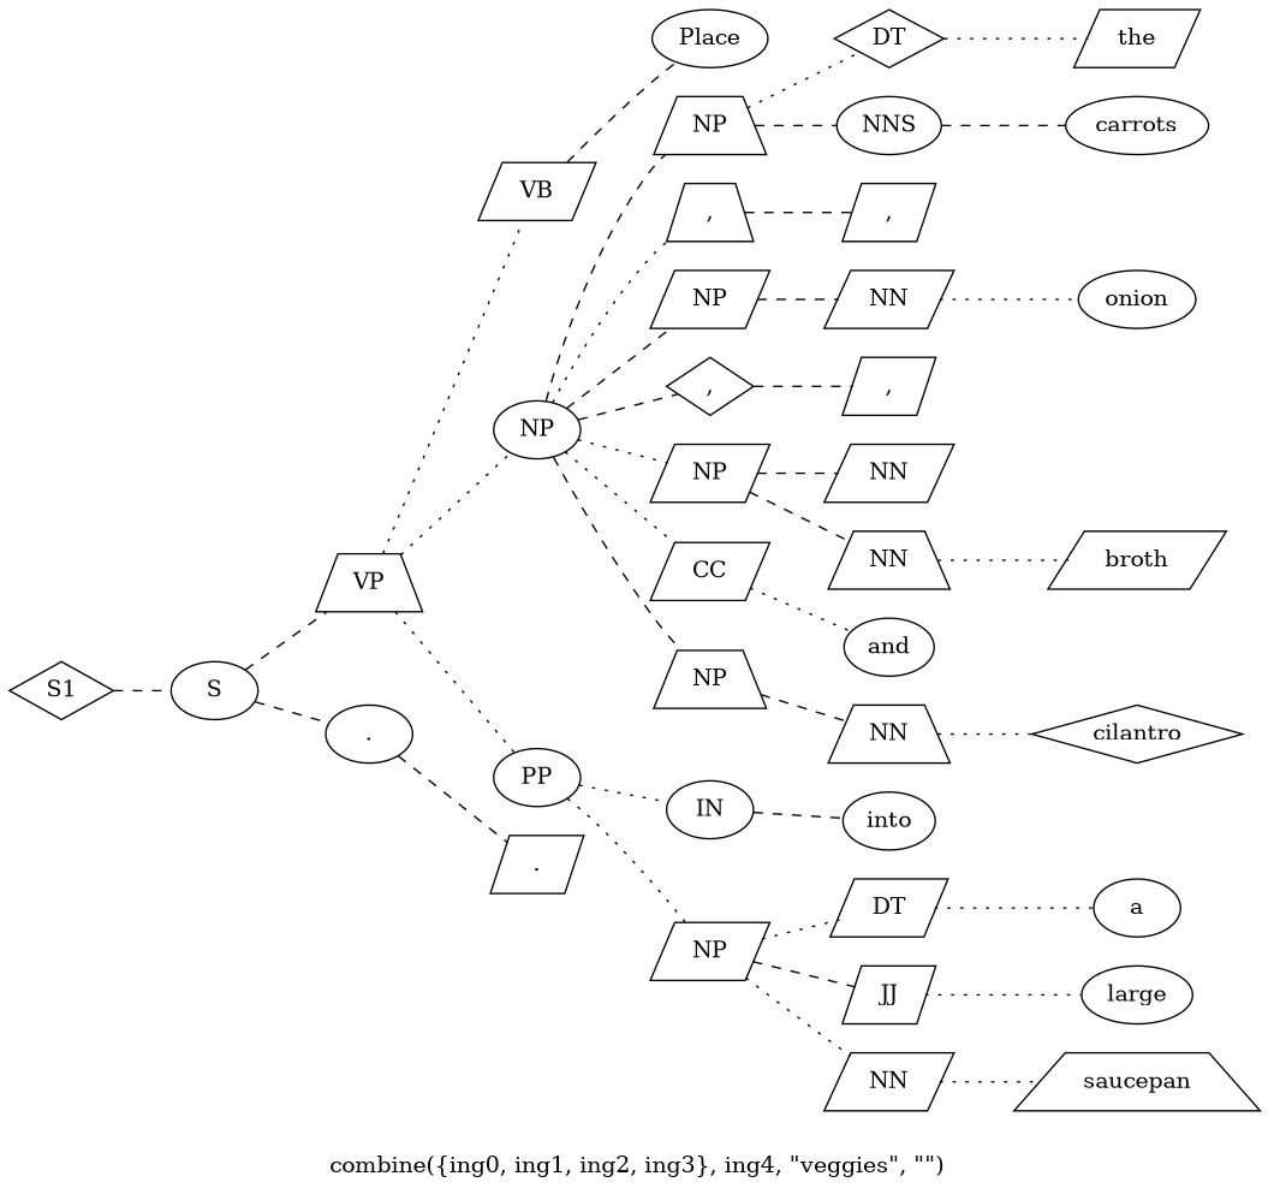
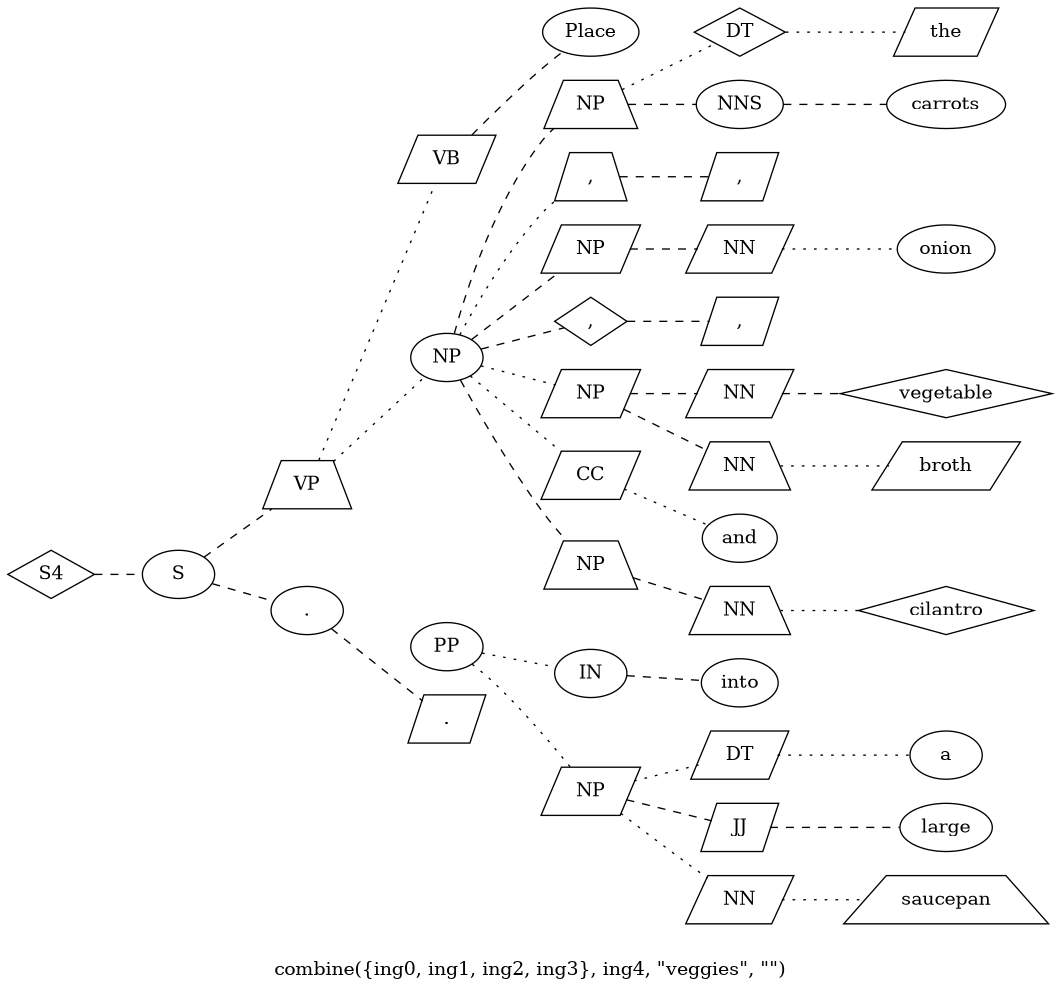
  graph {
    label="combine({ing0, ing1, ing2, ing3}, ing4, \"veggies\", \"\")"
    rankdir=LR
    node [shape=parallelogram]
    edge [style=dashed]
-   n1 [label=S1 shape=diamond]
+   n1 [label=S4 shape=diamond]
    n2 [label=S shape=ellipse]
    n3 [label=VP shape=trapezium]
    n4 [label="." shape=ellipse]
    n5 [label=VB]
    n6 [label=NP shape=ellipse]
    n7 [label=PP shape=ellipse]
    n8 [label="."]
    n9 [label=Place shape=ellipse]
    n10 [label=NP shape=trapezium]
    n11 [label="," shape=trapezium]
    n12 [label=NP]
    n13 [label="," shape=diamond]
    n14 [label=NP]
    n15 [label=CC]
    n16 [label=NP shape=trapezium]
    n17 [label=IN shape=ellipse]
    n18 [label=NP]
    n19 [label=DT shape=diamond]
    n20 [label=NNS shape=ellipse]
    n21 [label=","]
    n22 [label=NN]
    n23 [label=","]
    n24 [label=NN]
    n25 [label=NN shape=trapezium]
    n26 [label=and shape=ellipse]
    n27 [label=NN shape=trapezium]
    n28 [label=the]
    n29 [label=carrots shape=ellipse]
    n30 [label=onion shape=ellipse]
+   n31 [label=vegetable shape=diamond]
    n32 [label=broth]
    n33 [label=cilantro shape=diamond]
    n34 [label=into shape=ellipse]
    n35 [label=DT]
    n36 [label=JJ]
    n37 [label=NN]
    n38 [label=a shape=ellipse]
    n39 [label=large shape=ellipse]
    n40 [label=saucepan shape=trapezium]
    n1 -- n2
    n2 -- n3
    n2 -- n4
    n3 -- n5 [style=dotted]
    n3 -- n6 [style=dotted]
-   n3 -- n7 [style=dotted]
    n4 -- n8
    n5 -- n9
    n6 -- n10
    n6 -- n11 [style=dotted]
    n6 -- n12
    n6 -- n13
    n6 -- n14 [style=dotted]
    n6 -- n15 [style=dotted]
    n6 -- n16
    n7 -- n17 [style=dotted]
    n7 -- n18 [style=dotted]
    n10 -- n19 [style=dotted]
    n10 -- n20
    n11 -- n21
    n12 -- n22
    n13 -- n23
    n14 -- n24
    n14 -- n25
    n15 -- n26 [style=dotted]
    n16 -- n27
    n17 -- n34
    n18 -- n35 [style=dotted]
    n18 -- n36
    n18 -- n37 [style=dotted]
    n19 -- n28 [style=dotted]
    n20 -- n29
    n22 -- n30 [style=dotted]
+   n24 -- n31
    n25 -- n32 [style=dotted]
    n27 -- n33 [style=dotted]
    n35 -- n38 [style=dotted]
-   n36 -- n39 [style=dotted]
+   n36 -- n39
    n37 -- n40 [style=dotted]
  }
